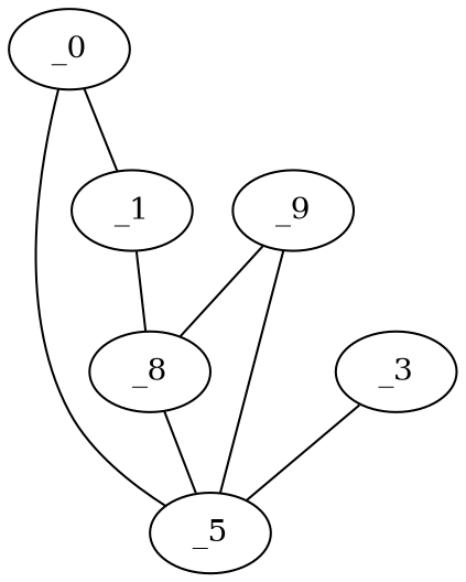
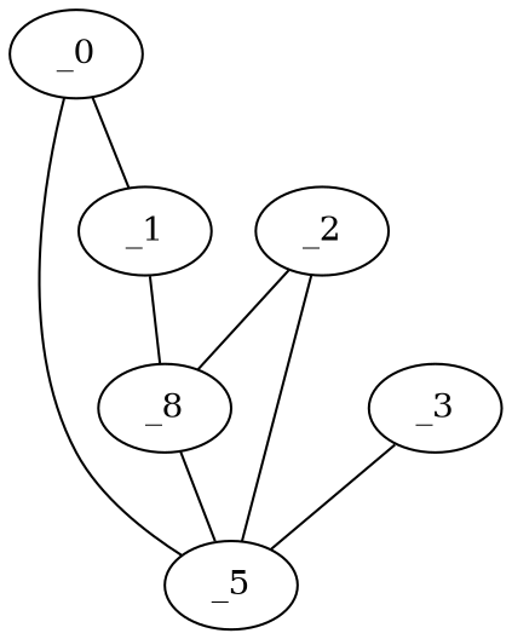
  graph {
    _0 [x=1.21994 y=2.66097]
    _1 [x=0.745793 y=0.359686]
    _5 [x=1.90866 y=1.64363]
    n4 [label=_8 x=0.85936 y=1.39069]
-   _2 [x=2.04715 y=0.830101 label=_9]
+   _2 [x=2.04715 y=0.830101]
    _3 [x=2.17264 y=2.8826]
    _0 -- _1
    _0 -- _5
    _1 -- n4
    n4 -- _5
    _2 -- _5
    _2 -- n4
    _3 -- _5
  }
